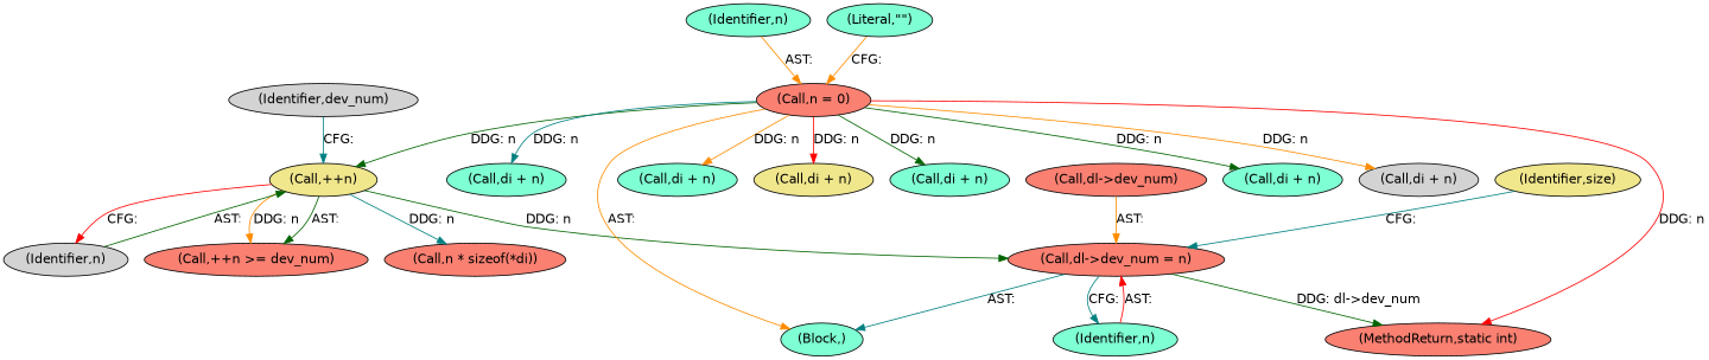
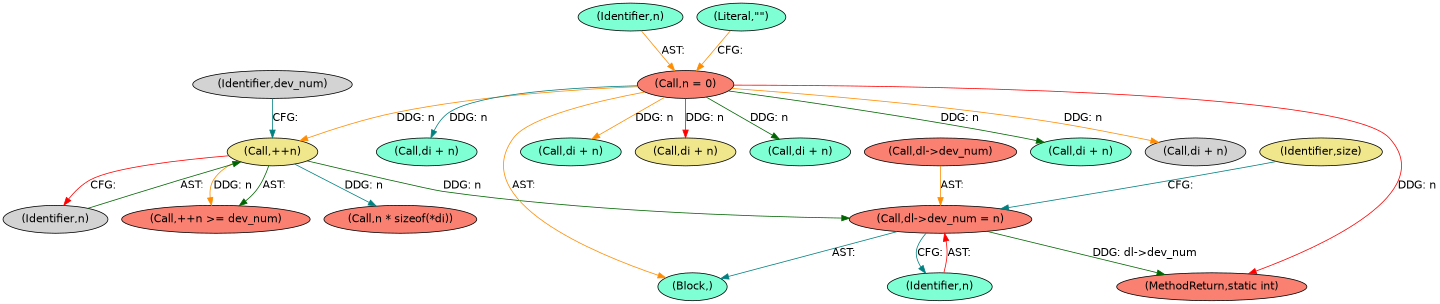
  digraph {
    fontname="DejaVu Sans"
    node [fillcolor=aquamarine fontname="DejaVu Sans" style=filled]
    edge [color=darkorange fontname="DejaVu Sans"]
    n1 [fillcolor=salmon label="(Call,dl->dev_num = n)"]
    n2 [label="(Block,)"]
    n3 [label="(Identifier,n)"]
    n4 [fillcolor=salmon label="(MethodReturn,static int)"]
    n5 [fillcolor=khaki label="(Call,++n)"]
    n6 [fillcolor=lightgrey label="(Identifier,n)"]
    n7 [fillcolor=salmon label="(Call,++n >= dev_num)"]
    n8 [fillcolor=salmon label="(Call,n * sizeof(*di))"]
    n9 [fillcolor=salmon label="(Call,n = 0)"]
    n10 [label="(Call,di + n)"]
    n11 [label="(Call,di + n)"]
    n12 [fillcolor=khaki label="(Call,di + n)"]
    n13 [label="(Call,di + n)"]
    n14 [label="(Call,di + n)"]
    n15 [fillcolor=lightgrey label="(Call,di + n)"]
    n16 [label="(Identifier,n)"]
    n17 [label="(Literal,\"\")"]
    n18 [fillcolor=salmon label="(Call,dl->dev_num)"]
    n19 [fillcolor=lightgrey label="(Identifier,dev_num)"]
    n20 [fillcolor=khaki label="(Identifier,size)"]
    n1 -> n2 [color=teal label="AST: "]
    n1 -> n3 [color=teal label="CFG: "]
    n1 -> n4 [color=darkgreen label="DDG: dl->dev_num"]
    n3 -> n1 [color=red label="AST: "]
    n5 -> n1 [color=darkgreen label="DDG: n"]
    n5 -> n6 [color=red label="CFG: "]
    n5 -> n7 [color=darkgreen label="AST: "]
    n5 -> n7 [label="DDG: n"]
    n5 -> n8 [color=teal label="DDG: n"]
    n6 -> n5 [color=darkgreen label="AST: "]
    n9 -> n2 [label="AST: "]
    n9 -> n4 [color=red label="DDG: n"]
-   n9 -> n5 [color=darkgreen label="DDG: n"]
+   n9 -> n5 [label="DDG: n"]
    n9 -> n10 [color=teal label="DDG: n"]
    n9 -> n11 [label="DDG: n"]
    n9 -> n12 [color=red label="DDG: n"]
    n9 -> n13 [color=darkgreen label="DDG: n"]
    n9 -> n14 [color=darkgreen label="DDG: n"]
    n9 -> n15 [label="DDG: n"]
    n16 -> n9 [label="AST: "]
    n17 -> n9 [label="CFG: "]
    n18 -> n1 [label="AST: "]
    n19 -> n5 [color=teal label="CFG: "]
    n20 -> n1 [color=teal label="CFG: "]
  }
